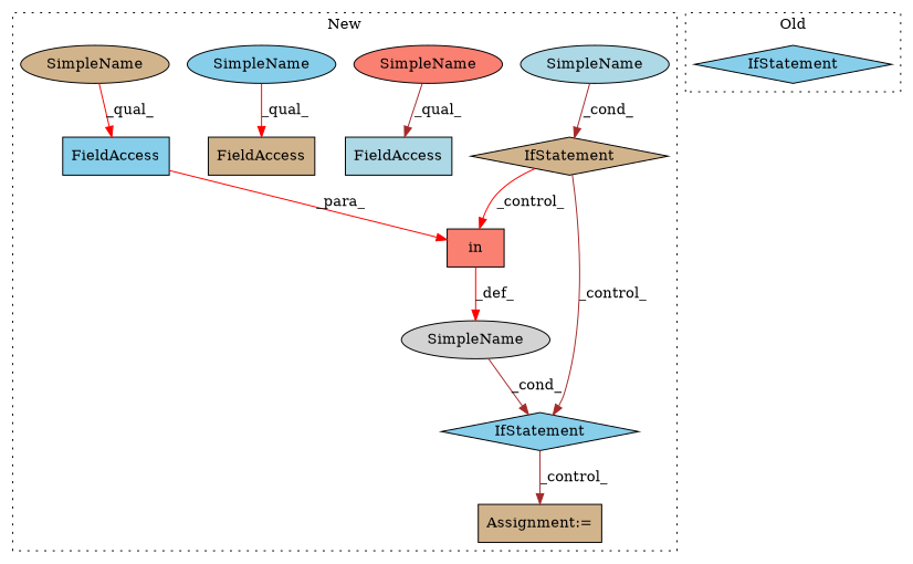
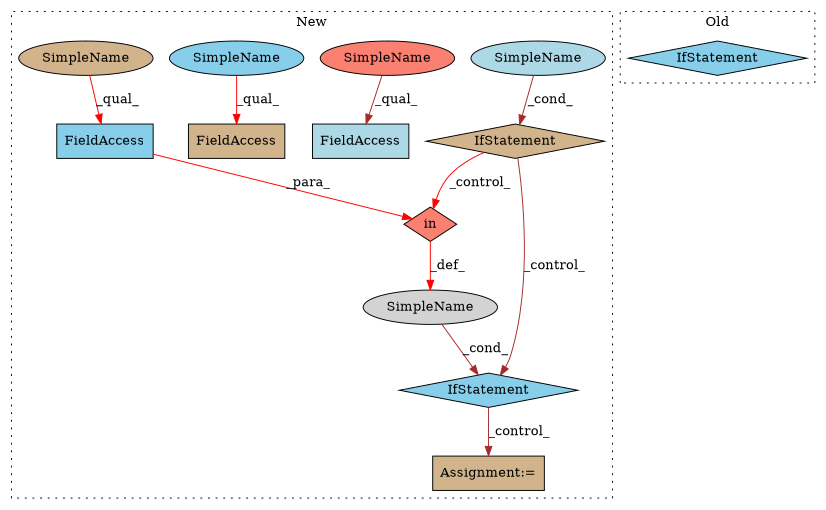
  digraph {
    node [a=42 l=4 s=1657 shape=box style=filled fillcolor=skyblue]
    edge [color=red]
-   n1 [a=105 l=40 label=in fillcolor=salmon]
+   n1 [a=105 l=40 label=in shape=diamond fillcolor=salmon]
    n2 [a=25 l="8,2" label=IfStatement s="1649,1697" shape=diamond]
    n3 [a=7 l=16 label="Assignment:=" s=1991 fillcolor=tan]
    n4 [label=SimpleName shape=ellipse fillcolor=lightgrey l="" s=""]
    n5 [label=SimpleName shape=ellipse fillcolor=lightblue l="" s=""]
    n6 [a=25 l="4,2" label=IfStatement s="1416,1442" shape=diamond fillcolor=tan]
    n7 [a=22 l=9 label=FieldAccess]
    n8 [a=22 l=8 label=FieldAccess s=2276 fillcolor=tan]
    n9 [a=22 l=10 label=FieldAccess s=1611 fillcolor=lightblue]
    n10 [label=SimpleName s=1611 shape=ellipse fillcolor=salmon]
    n11 [label=SimpleName s=2276 shape=ellipse]
    n12 [label=SimpleName shape=ellipse fillcolor=tan]
    n13 [a=25 l="4,2" label=IfStatement s="4235,4262" shape=diamond]
    subgraph cluster_1 {
      label=New
      style=dotted
      n1
      n2
      n3
      n4
      n5
      n6
      n7
      n8
      n9
      n10
      n11
      n12
    }
    subgraph cluster_2 {
      label=Old
      style=dotted
      n13
    }
    n1 -> n4 [label=_def_]
    n2 -> n3 [label=_control_ color=brown]
    n4 -> n2 [label=_cond_ color=brown]
    n5 -> n6 [label=_cond_ color=brown]
    n6 -> n1 [label=_control_]
    n6 -> n2 [label=_control_ color=brown]
    n7 -> n1 [label=_para_]
    n10 -> n9 [label=_qual_ color=brown]
    n11 -> n8 [label=_qual_]
    n12 -> n7 [label=_qual_]
  }
